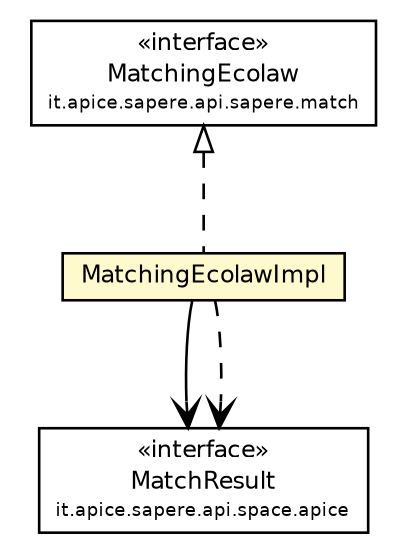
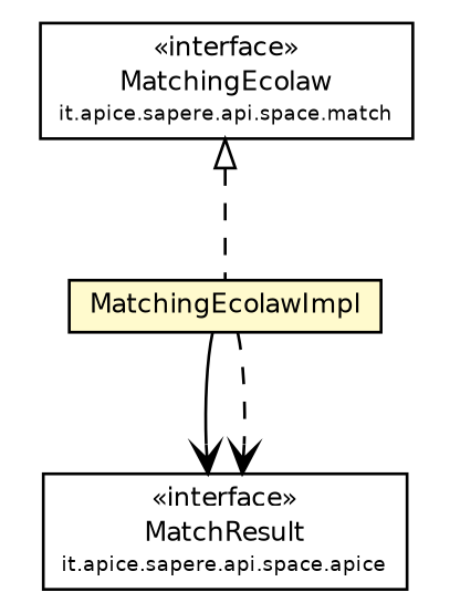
  digraph {
    node [fontcolor=black fontname=Helvetica fontsize=9.0 shape=plaintext]
    edge [fontname=Helvetica fontsize=10.0 headport=p labelfontname=Helvetica labelfontsize=10 style=dashed tailport=p arrowhead=open color=black fontcolor=black]
    n1 [label=<<table border="0" cellborder="1" cellspacing="0" cellpadding="2" port="p" href="../MatchResult.html"> 		<tr><td><table border="0" cellspacing="0" cellpadding="1"> 			<tr><td> &laquo;interface&raquo; </td></tr> 			<tr><td> MatchResult </td></tr> 			<tr><td><font point-size="7.0"> it.apice.sapere.api.space.apice </font></td></tr> 		</table></td></tr> 		</table>>]
-   n2 [label=<<table border="0" cellborder="1" cellspacing="0" cellpadding="2" port="p" href="../MatchingEcolaw.html"> 		<tr><td><table border="0" cellspacing="0" cellpadding="1"> 			<tr><td> &laquo;interface&raquo; </td></tr> 			<tr><td> MatchingEcolaw </td></tr> 			<tr><td><font point-size="7.0"> it.apice.sapere.api.sapere.match </font></td></tr> 		</table></td></tr> 		</table>>]
+   n2 [label=<<table border="0" cellborder="1" cellspacing="0" cellpadding="2" port="p" href="../MatchingEcolaw.html"> 		<tr><td><table border="0" cellspacing="0" cellpadding="1"> 			<tr><td> &laquo;interface&raquo; </td></tr> 			<tr><td> MatchingEcolaw </td></tr> 			<tr><td><font point-size="7.0"> it.apice.sapere.api.space.match </font></td></tr> 		</table></td></tr> 		</table>>]
    n3 [label=<<table border="0" cellborder="1" cellspacing="0" cellpadding="2" port="p" bgcolor="lemonChiffon" href="./MatchingEcolawImpl.html"> 		<tr><td><table border="0" cellspacing="0" cellpadding="1"> 			<tr><td> MatchingEcolawImpl </td></tr> 		</table></td></tr> 		</table>>]
    n2 -> n3 [arrowtail=empty dir=back fontsize=10 arrowhead="" color="" fontcolor=""]
    n3 -> n1 [style=""]
    n3 -> n1
  }
